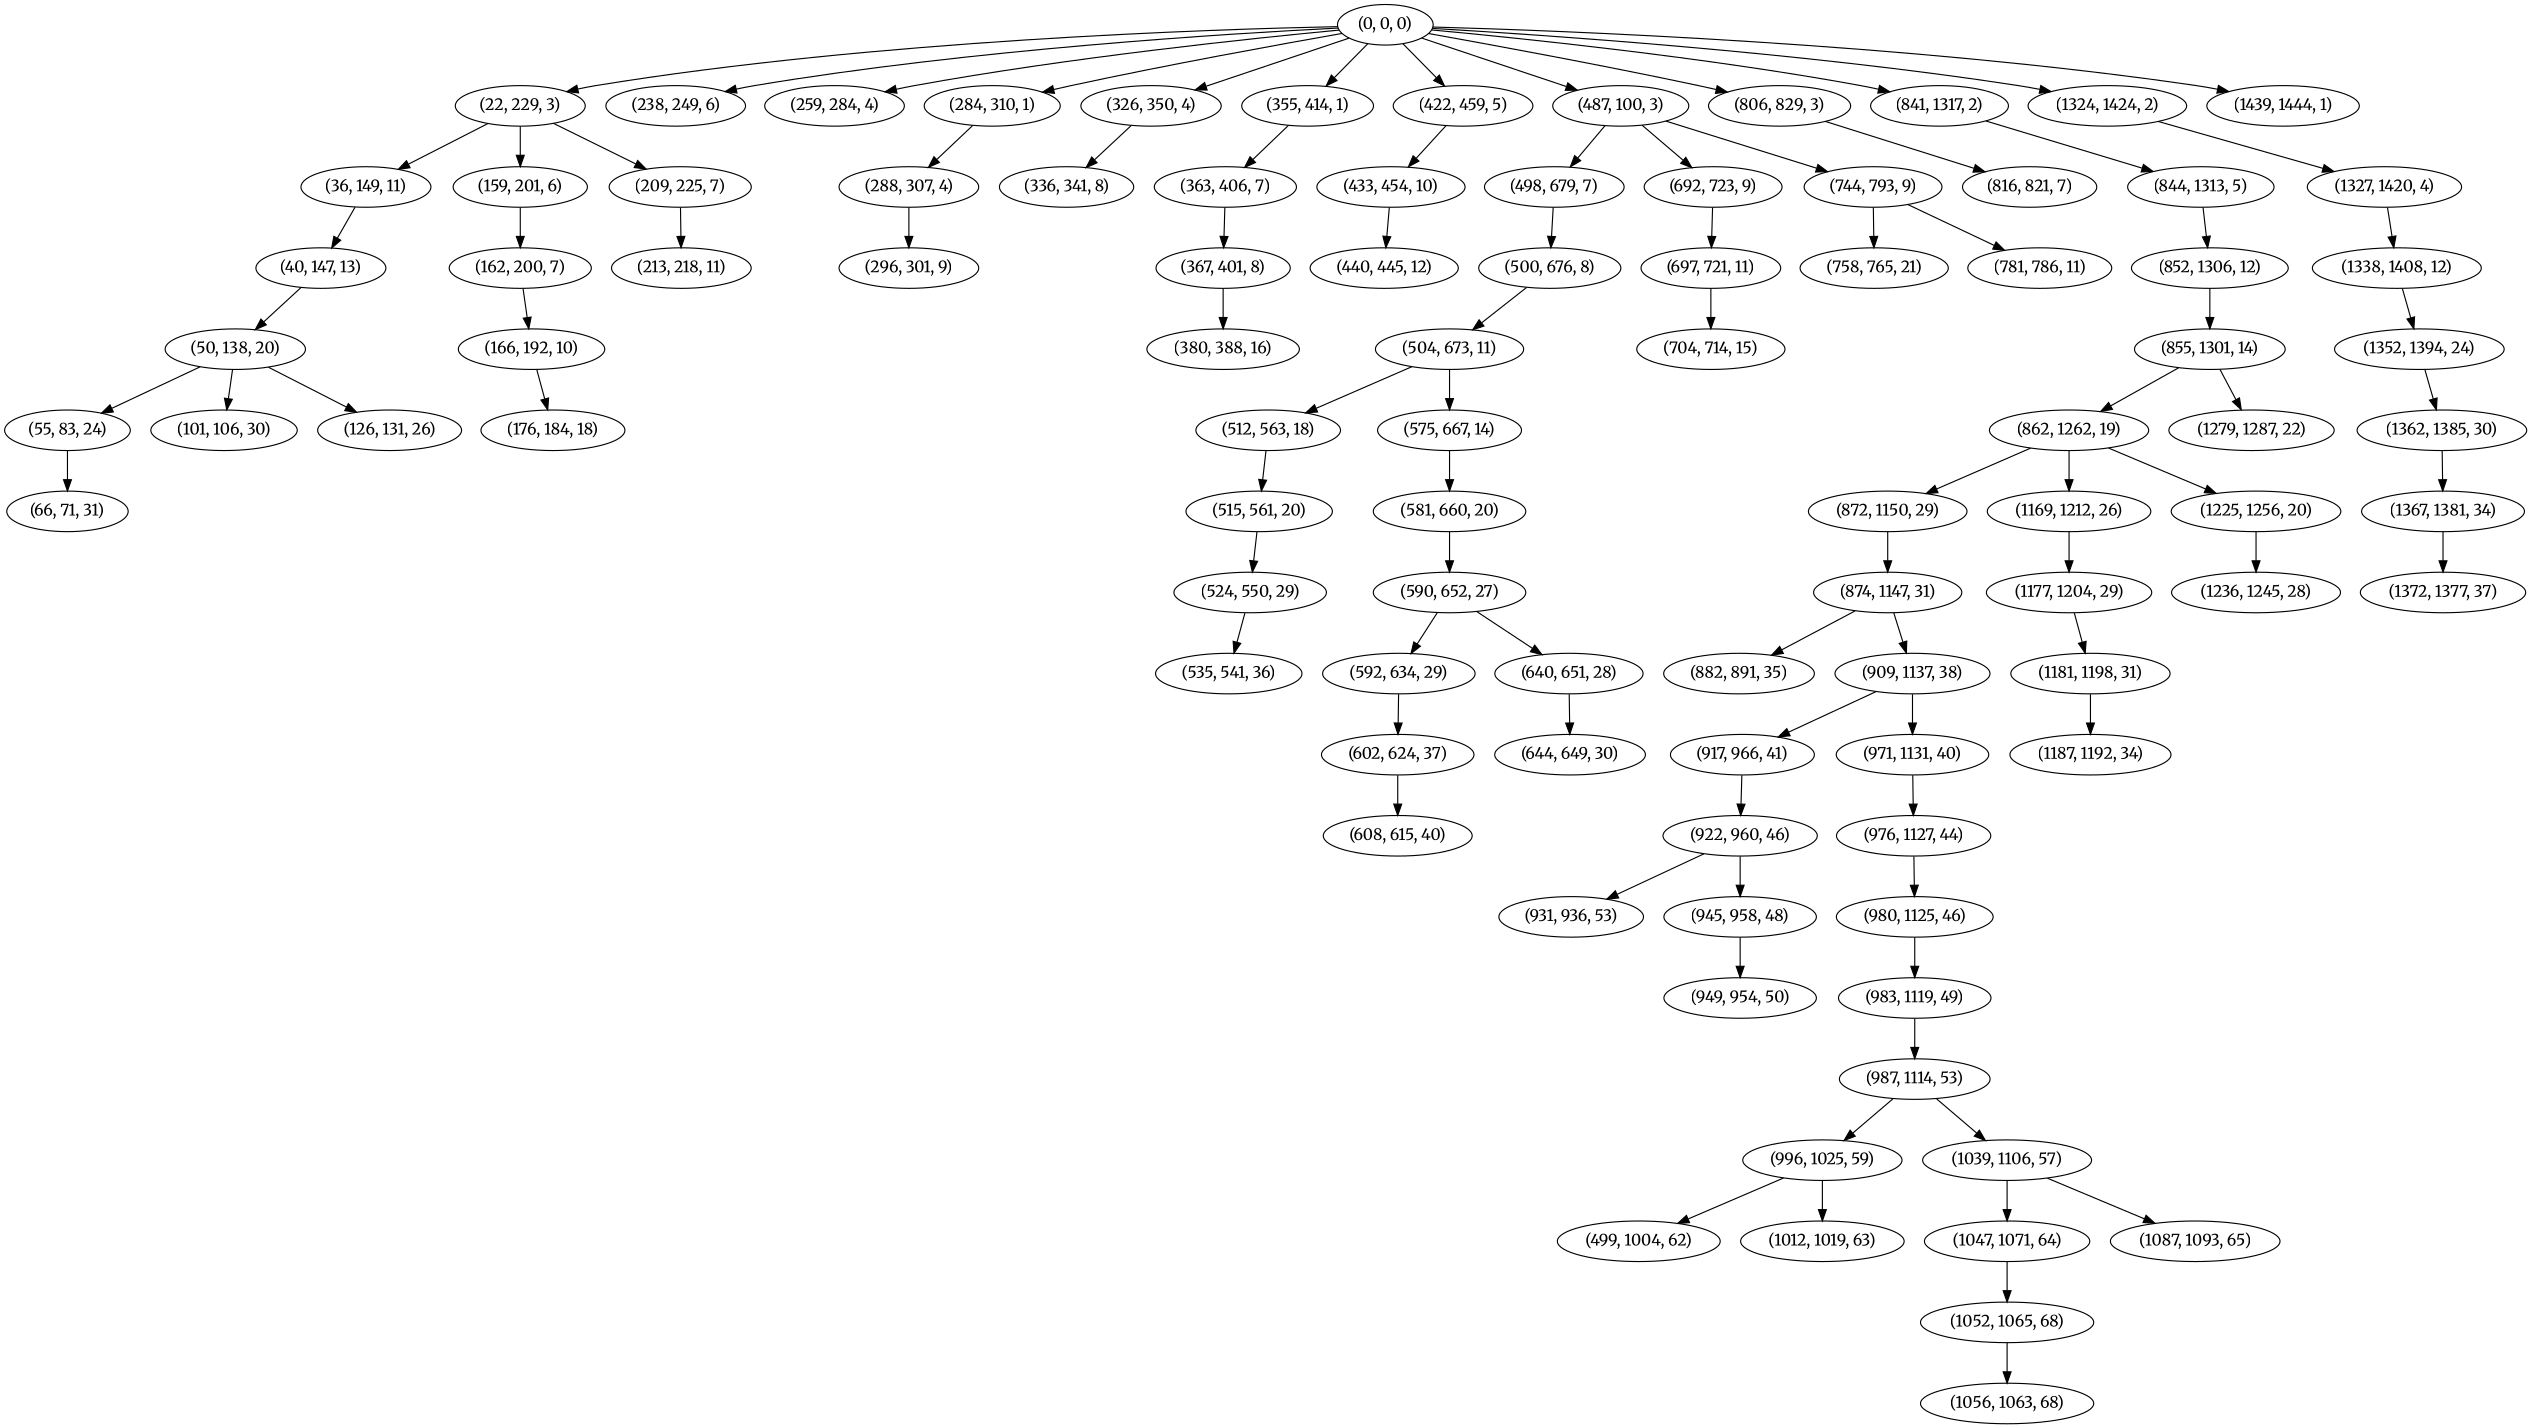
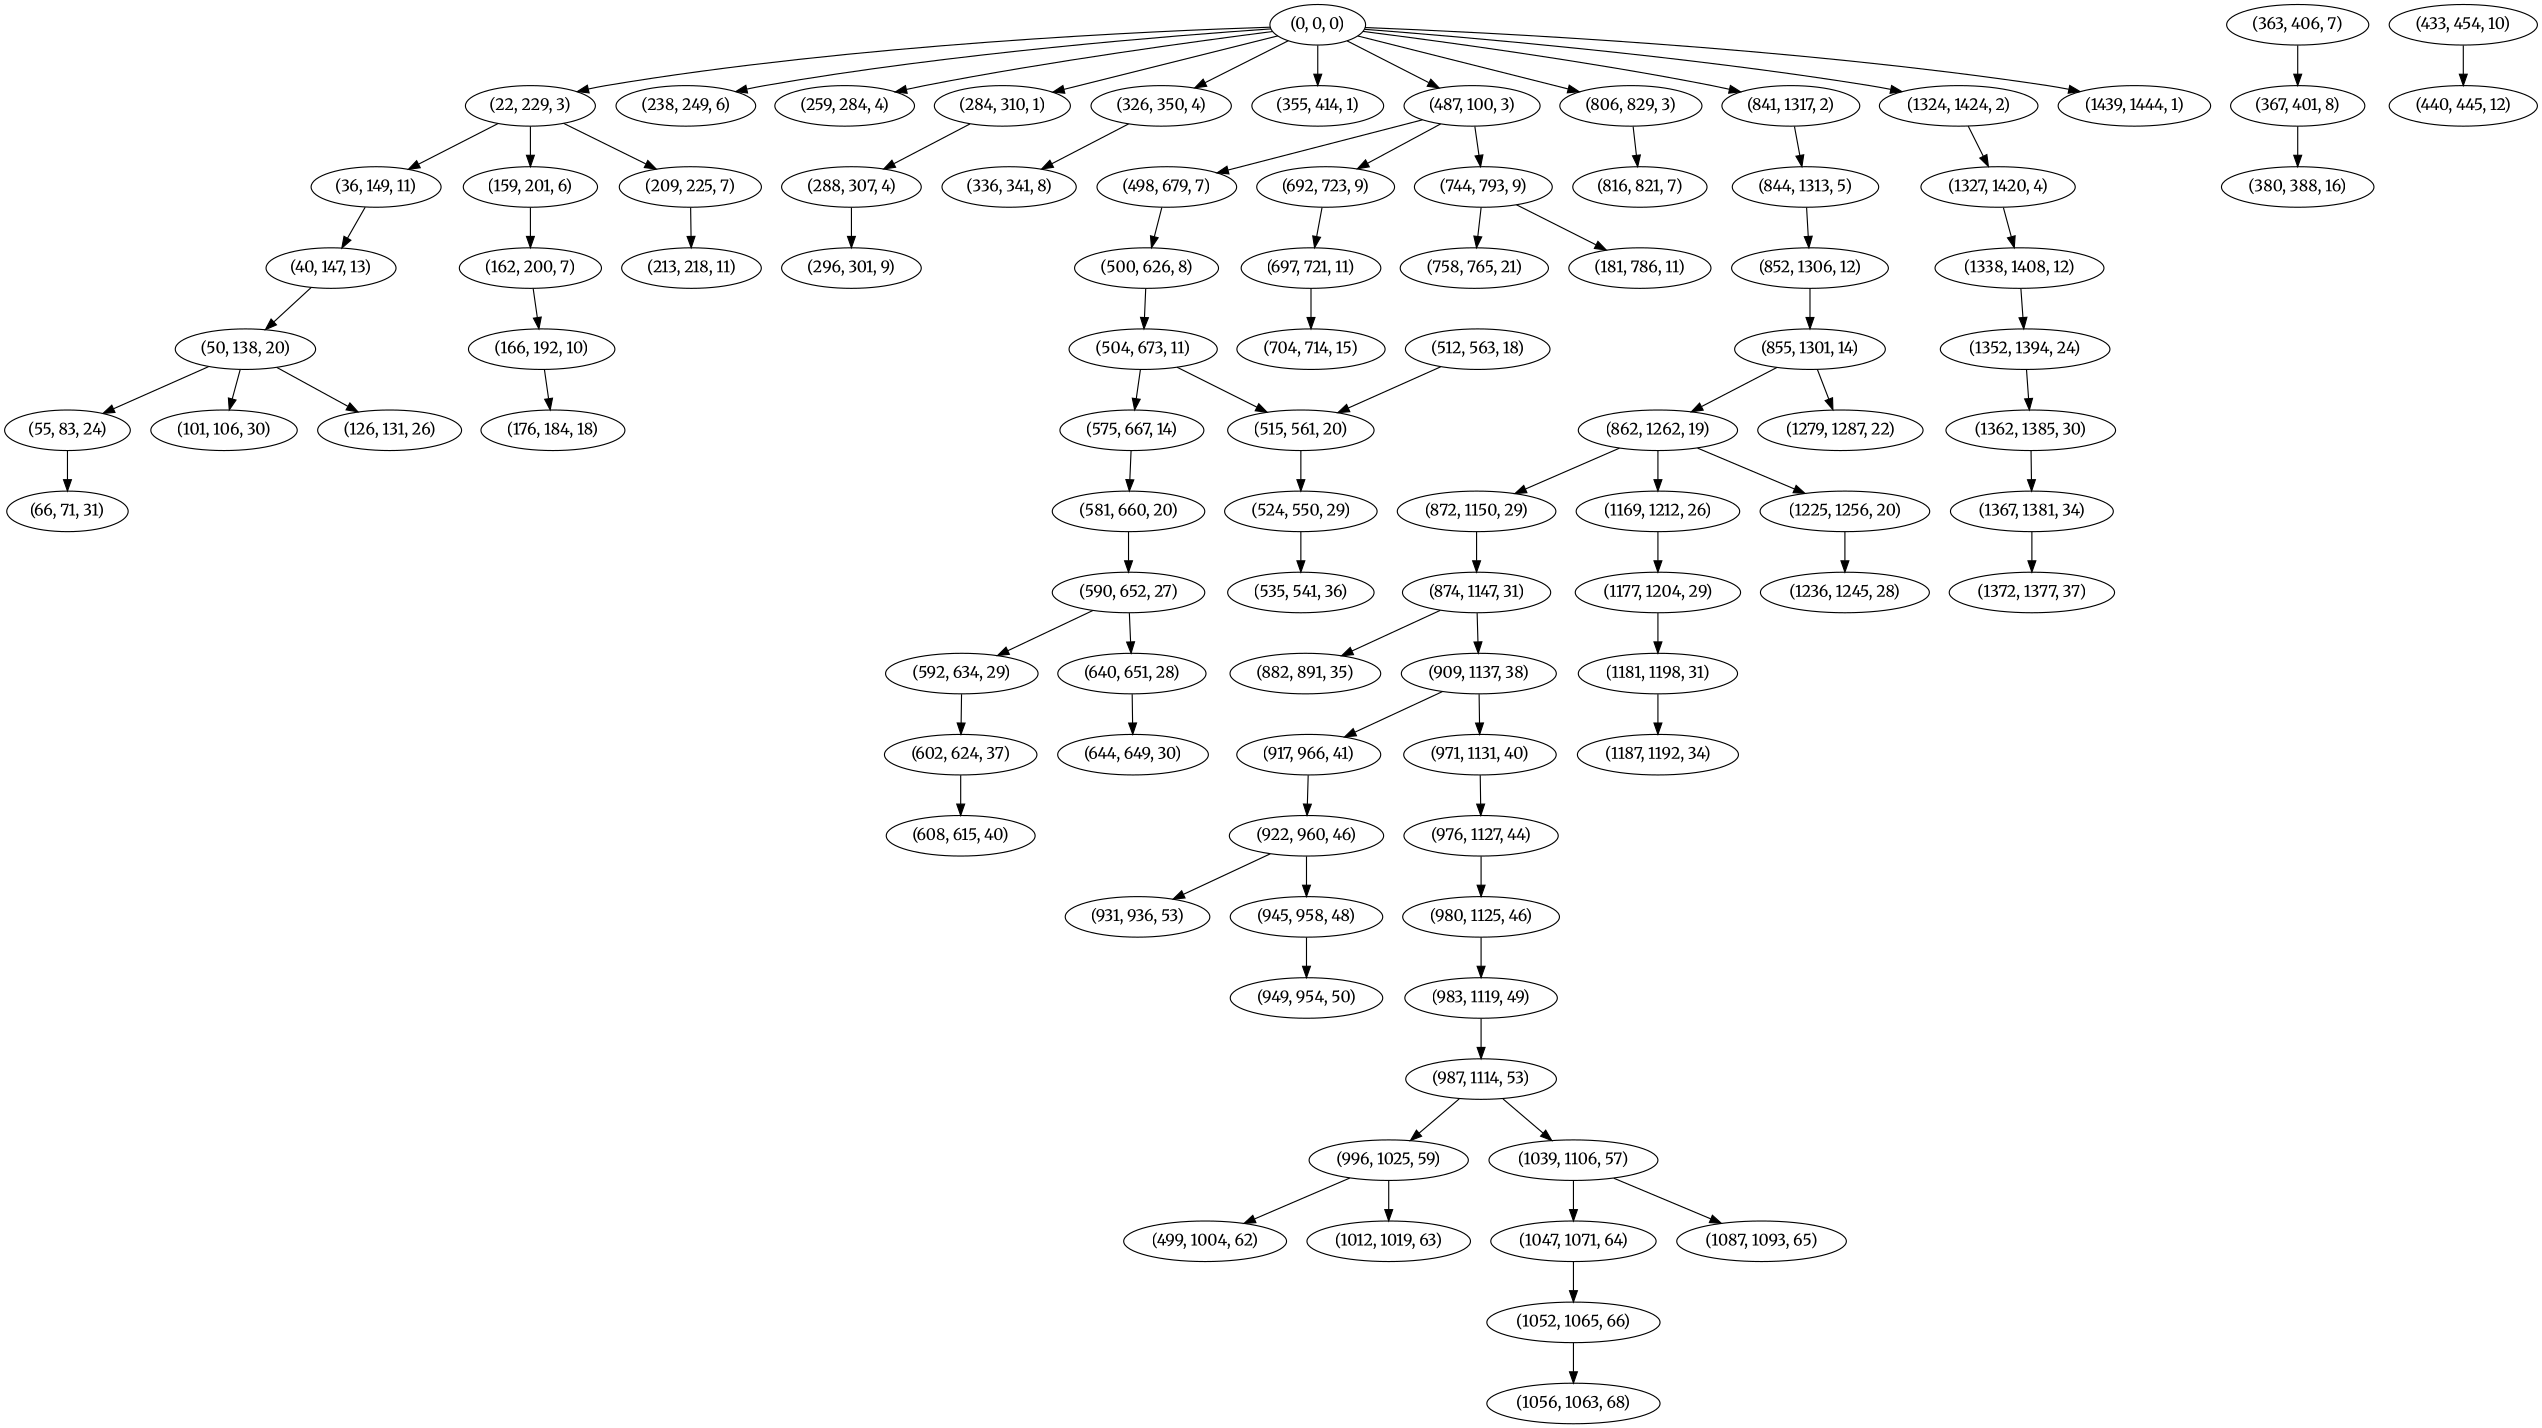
  digraph {
    fontname=Merriweather
    node [fontname=Merriweather]
    edge [fontname=Merriweather]
    "(0, 0, 0)"
    "(22, 229, 3)"
    "(238, 249, 6)"
    n4 [label="(259, 284, 4)"]
    "(284, 310, 1)"
    "(326, 350, 4)"
    "(355, 414, 1)"
-   "(422, 459, 5)"
    n9 [label="(487, 100, 3)"]
    "(806, 829, 3)"
    "(841, 1317, 2)"
    "(1324, 1424, 2)"
    "(1439, 1444, 1)"
    "(36, 149, 11)"
    "(159, 201, 6)"
    "(209, 225, 7)"
    "(288, 307, 4)"
    "(336, 341, 8)"
    "(363, 406, 7)"
    "(433, 454, 10)"
    "(498, 679, 7)"
    "(692, 723, 9)"
    "(744, 793, 9)"
    "(816, 821, 7)"
    "(844, 1313, 5)"
    "(1327, 1420, 4)"
    "(40, 147, 13)"
    "(162, 200, 7)"
    "(213, 218, 11)"
    "(50, 138, 20)"
    "(55, 83, 24)"
    "(101, 106, 30)"
    "(126, 131, 26)"
    "(66, 71, 31)"
    "(166, 192, 10)"
    "(176, 184, 18)"
    "(296, 301, 9)"
    "(367, 401, 8)"
    "(380, 388, 16)"
    "(440, 445, 12)"
-   "(500, 676, 8)"
+   "(500, 676, 8)" [label="(500, 626, 8)"]
    "(697, 721, 11)"
    "(758, 765, 21)"
-   "(781, 786, 11)"
+   "(781, 786, 11)" [label="(181, 786, 11)"]
    "(504, 673, 11)"
    "(512, 563, 18)"
    "(575, 667, 14)"
    "(515, 561, 20)"
    "(581, 660, 20)"
    "(524, 550, 29)"
    "(535, 541, 36)"
    "(590, 652, 27)"
    "(592, 634, 29)"
    "(640, 651, 28)"
    "(602, 624, 37)"
    "(644, 649, 30)"
    "(608, 615, 40)"
    "(704, 714, 15)"
    "(852, 1306, 12)"
    "(855, 1301, 14)"
    "(862, 1262, 19)"
    "(1279, 1287, 22)"
    "(872, 1150, 29)"
    "(1169, 1212, 26)"
    "(1225, 1256, 20)"
    "(874, 1147, 31)"
    "(1177, 1204, 29)"
    "(1236, 1245, 28)"
    "(882, 891, 35)"
    "(909, 1137, 38)"
    "(917, 966, 41)"
    "(971, 1131, 40)"
    "(922, 960, 46)"
    "(976, 1127, 44)"
    "(931, 936, 53)"
    "(945, 958, 48)"
    "(949, 954, 50)"
    "(980, 1125, 46)"
    "(983, 1119, 49)"
    "(987, 1114, 53)"
    "(996, 1025, 59)"
    "(1039, 1106, 57)"
    n83 [label="(499, 1004, 62)"]
    "(1012, 1019, 63)"
    "(1047, 1071, 64)"
    "(1087, 1093, 65)"
-   "(1052, 1065, 66)" [label="(1052, 1065, 68)"]
+   "(1052, 1065, 66)"
    "(1056, 1063, 68)"
    "(1181, 1198, 31)"
    "(1187, 1192, 34)"
    "(1338, 1408, 12)"
    "(1352, 1394, 24)"
    "(1362, 1385, 30)"
    "(1367, 1381, 34)"
    "(1372, 1377, 37)"
    "(0, 0, 0)" -> "(22, 229, 3)"
    "(0, 0, 0)" -> "(238, 249, 6)"
    "(0, 0, 0)" -> n4
    "(0, 0, 0)" -> "(284, 310, 1)"
    "(0, 0, 0)" -> "(326, 350, 4)"
    "(0, 0, 0)" -> "(355, 414, 1)"
-   "(0, 0, 0)" -> "(422, 459, 5)"
    "(0, 0, 0)" -> n9
    "(0, 0, 0)" -> "(806, 829, 3)"
    "(0, 0, 0)" -> "(841, 1317, 2)"
    "(0, 0, 0)" -> "(1324, 1424, 2)"
    "(0, 0, 0)" -> "(1439, 1444, 1)"
    "(22, 229, 3)" -> "(36, 149, 11)"
    "(22, 229, 3)" -> "(159, 201, 6)"
    "(22, 229, 3)" -> "(209, 225, 7)"
    "(284, 310, 1)" -> "(288, 307, 4)"
    "(326, 350, 4)" -> "(336, 341, 8)"
-   "(355, 414, 1)" -> "(363, 406, 7)"
-   "(422, 459, 5)" -> "(433, 454, 10)"
    n9 -> "(498, 679, 7)"
    n9 -> "(692, 723, 9)"
    n9 -> "(744, 793, 9)"
    "(806, 829, 3)" -> "(816, 821, 7)"
    "(841, 1317, 2)" -> "(844, 1313, 5)"
    "(1324, 1424, 2)" -> "(1327, 1420, 4)"
    "(36, 149, 11)" -> "(40, 147, 13)"
    "(159, 201, 6)" -> "(162, 200, 7)"
    "(209, 225, 7)" -> "(213, 218, 11)"
    "(288, 307, 4)" -> "(296, 301, 9)"
    "(363, 406, 7)" -> "(367, 401, 8)"
    "(433, 454, 10)" -> "(440, 445, 12)"
    "(498, 679, 7)" -> "(500, 676, 8)"
    "(692, 723, 9)" -> "(697, 721, 11)"
    "(744, 793, 9)" -> "(758, 765, 21)"
    "(744, 793, 9)" -> "(781, 786, 11)"
    "(844, 1313, 5)" -> "(852, 1306, 12)"
    "(1327, 1420, 4)" -> "(1338, 1408, 12)"
    "(40, 147, 13)" -> "(50, 138, 20)"
    "(162, 200, 7)" -> "(166, 192, 10)"
    "(50, 138, 20)" -> "(55, 83, 24)"
    "(50, 138, 20)" -> "(101, 106, 30)"
    "(50, 138, 20)" -> "(126, 131, 26)"
    "(55, 83, 24)" -> "(66, 71, 31)"
    "(166, 192, 10)" -> "(176, 184, 18)"
    "(367, 401, 8)" -> "(380, 388, 16)"
    "(500, 676, 8)" -> "(504, 673, 11)"
    "(697, 721, 11)" -> "(704, 714, 15)"
-   "(504, 673, 11)" -> "(512, 563, 18)"
+   "(504, 673, 11)" -> "(515, 561, 20)"
    "(504, 673, 11)" -> "(575, 667, 14)"
    "(512, 563, 18)" -> "(515, 561, 20)"
    "(575, 667, 14)" -> "(581, 660, 20)"
    "(515, 561, 20)" -> "(524, 550, 29)"
    "(581, 660, 20)" -> "(590, 652, 27)"
    "(524, 550, 29)" -> "(535, 541, 36)"
    "(590, 652, 27)" -> "(592, 634, 29)"
    "(590, 652, 27)" -> "(640, 651, 28)"
    "(592, 634, 29)" -> "(602, 624, 37)"
    "(640, 651, 28)" -> "(644, 649, 30)"
    "(602, 624, 37)" -> "(608, 615, 40)"
    "(852, 1306, 12)" -> "(855, 1301, 14)"
    "(855, 1301, 14)" -> "(862, 1262, 19)"
    "(855, 1301, 14)" -> "(1279, 1287, 22)"
    "(862, 1262, 19)" -> "(872, 1150, 29)"
    "(862, 1262, 19)" -> "(1169, 1212, 26)"
    "(862, 1262, 19)" -> "(1225, 1256, 20)"
    "(872, 1150, 29)" -> "(874, 1147, 31)"
    "(1169, 1212, 26)" -> "(1177, 1204, 29)"
    "(1225, 1256, 20)" -> "(1236, 1245, 28)"
    "(874, 1147, 31)" -> "(882, 891, 35)"
    "(874, 1147, 31)" -> "(909, 1137, 38)"
    "(1177, 1204, 29)" -> "(1181, 1198, 31)"
    "(909, 1137, 38)" -> "(917, 966, 41)"
    "(909, 1137, 38)" -> "(971, 1131, 40)"
    "(917, 966, 41)" -> "(922, 960, 46)"
    "(971, 1131, 40)" -> "(976, 1127, 44)"
    "(922, 960, 46)" -> "(931, 936, 53)"
    "(922, 960, 46)" -> "(945, 958, 48)"
    "(976, 1127, 44)" -> "(980, 1125, 46)"
    "(945, 958, 48)" -> "(949, 954, 50)"
    "(980, 1125, 46)" -> "(983, 1119, 49)"
    "(983, 1119, 49)" -> "(987, 1114, 53)"
    "(987, 1114, 53)" -> "(996, 1025, 59)"
    "(987, 1114, 53)" -> "(1039, 1106, 57)"
    "(996, 1025, 59)" -> n83
    "(996, 1025, 59)" -> "(1012, 1019, 63)"
    "(1039, 1106, 57)" -> "(1047, 1071, 64)"
    "(1039, 1106, 57)" -> "(1087, 1093, 65)"
    "(1047, 1071, 64)" -> "(1052, 1065, 66)"
    "(1052, 1065, 66)" -> "(1056, 1063, 68)"
    "(1181, 1198, 31)" -> "(1187, 1192, 34)"
    "(1338, 1408, 12)" -> "(1352, 1394, 24)"
    "(1352, 1394, 24)" -> "(1362, 1385, 30)"
    "(1362, 1385, 30)" -> "(1367, 1381, 34)"
    "(1367, 1381, 34)" -> "(1372, 1377, 37)"
  }
